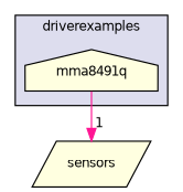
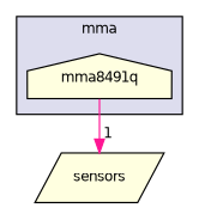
  digraph {
    compound=true
    node [fillcolor=lightyellow fontname=Helvetica fontsize=10 style=filled]
    n1 [label=mma8491q pencolor=black shape=house]
    n2 [label=sensors shape=parallelogram]
    subgraph cluster_1 {
      bgcolor="#ddddee"
      fontname=Helvetica
      fontsize=10
-     label=driverexamples
+     label=mma
      pencolor=black
      n1
    }
    n1 -> n2 [headlabel=1 labeldistance=1.5 labelfontname=Helvetica labelfontsize=10 color=deeppink style=solid]
  }
